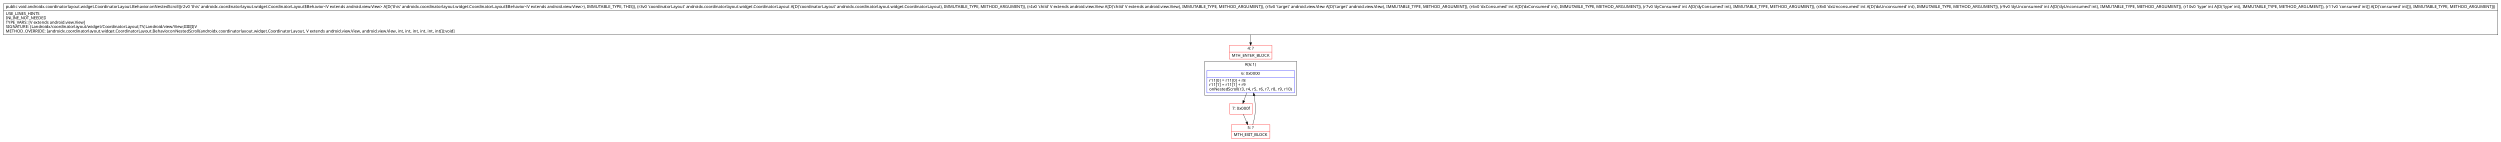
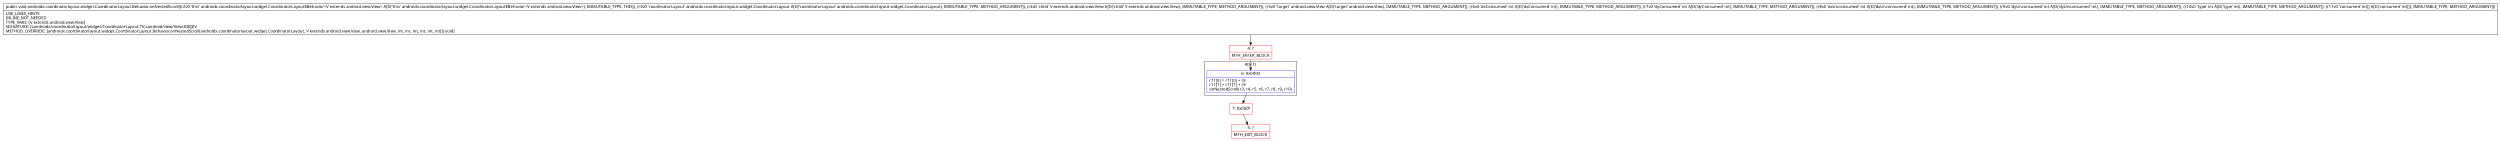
  digraph {
    fontname="Noto Sans"
    node [color=red fontname="Noto Sans" shape=record]
    edge [fontname="Noto Sans"]
    n1 [color=blue label="{6\:\ 0x0000|r11[0] = r11[0] + r8\lr11[1] = r11[1] + r9\lonNestedScroll(r3, r4, r5, r6, r7, r8, r9, r10)\l}"]
    n2 [label="{7\:\ 0x000f}"]
    n3 [label="{5\:\ ?|MTH_EXIT_BLOCK\l}"]
    n4 [label="{4\:\ ?|MTH_ENTER_BLOCK\l}"]
    n5 [label="{public void androidx.coordinatorlayout.widget.CoordinatorLayout.Behavior.onNestedScroll((r2v0 'this' androidx.coordinatorlayout.widget.CoordinatorLayout$Behavior\<V extends android.view.View\> A[D('this' androidx.coordinatorlayout.widget.CoordinatorLayout$Behavior\<V extends android.view.View\>), IMMUTABLE_TYPE, THIS]), (r3v0 'coordinatorLayout' androidx.coordinatorlayout.widget.CoordinatorLayout A[D('coordinatorLayout' androidx.coordinatorlayout.widget.CoordinatorLayout), IMMUTABLE_TYPE, METHOD_ARGUMENT]), (r4v0 'child' V extends android.view.View A[D('child' V extends android.view.View), IMMUTABLE_TYPE, METHOD_ARGUMENT]), (r5v0 'target' android.view.View A[D('target' android.view.View), IMMUTABLE_TYPE, METHOD_ARGUMENT]), (r6v0 'dxConsumed' int A[D('dxConsumed' int), IMMUTABLE_TYPE, METHOD_ARGUMENT]), (r7v0 'dyConsumed' int A[D('dyConsumed' int), IMMUTABLE_TYPE, METHOD_ARGUMENT]), (r8v0 'dxUnconsumed' int A[D('dxUnconsumed' int), IMMUTABLE_TYPE, METHOD_ARGUMENT]), (r9v0 'dyUnconsumed' int A[D('dyUnconsumed' int), IMMUTABLE_TYPE, METHOD_ARGUMENT]), (r10v0 'type' int A[D('type' int), IMMUTABLE_TYPE, METHOD_ARGUMENT]), (r11v0 'consumed' int[] A[D('consumed' int[]), IMMUTABLE_TYPE, METHOD_ARGUMENT]))  | USE_LINES_HINTS\lINLINE_NOT_NEEDED\lTYPE_VARS: [V extends android.view.View]\lSIGNATURE: (Landroidx\/coordinatorlayout\/widget\/CoordinatorLayout;TV;Landroid\/view\/View;IIIII[I)V\lMETHOD_OVERRIDE: [androidx.coordinatorlayout.widget.CoordinatorLayout.Behavior.onNestedScroll(androidx.coordinatorlayout.widget.CoordinatorLayout, V extends android.view.View, android.view.View, int, int, int, int, int, int[]):void]\l}" color=""]
    subgraph cluster_1 {
      label="R(6:1)"
      n1
    }
    n1 -> n2
    n2 -> n3
-   n3 -> n1
+   n4 -> n1
    n5 -> n4
  }
